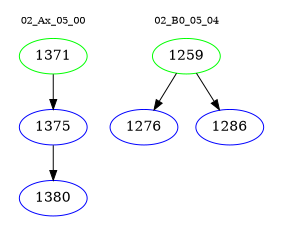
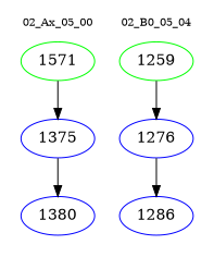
  digraph {
    node [color=blue]
    edge [color=black]
    n1 [label=1375]
-   n2 [color=green label=1371]
+   n2 [color=green label=1571]
    n3 [label=1380]
    n4 [label=1276]
    n5 [color=green label=1259]
    n6 [label=1286]
    subgraph cluster_1 {
      color=white
      fontsize=10
      label="02_Ax_05_00"
      n1
      n2
      n3
    }
    subgraph cluster_2 {
      color=white
      fontsize=10
      label="02_B0_05_04"
      n4
      n5
      n6
    }
    n1 -> n3
    n2 -> n1
-   n5 -> n6
+   n4 -> n6
    n5 -> n4
  }
